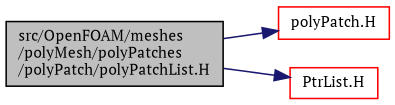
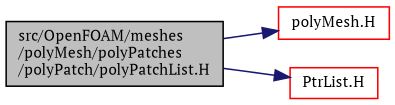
  digraph {
    rankdir=LR
    fontname="PT Serif"
    node [color=red fontname="PT Serif" fontsize=10 shape=record]
    edge [color=midnightblue fontname="PT Serif" fontsize=10 labelfontname=FreeSans labelfontsize=10 style=solid]
    n1 [color=black fillcolor=grey75 fontcolor=black height=0.2 label="src/OpenFOAM/meshes\l/polyMesh/polyPatches\l/polyPatch/polyPatchList.H" style=filled width=0.4]
-   n2 [height=0.2 label="polyPatch.H" width=0.4]
+   n2 [height=0.2 label="polyMesh.H" width=0.4]
    n3 [height=0.2 label="PtrList.H" width=0.4]
    n1 -> n2
    n1 -> n3
  }
